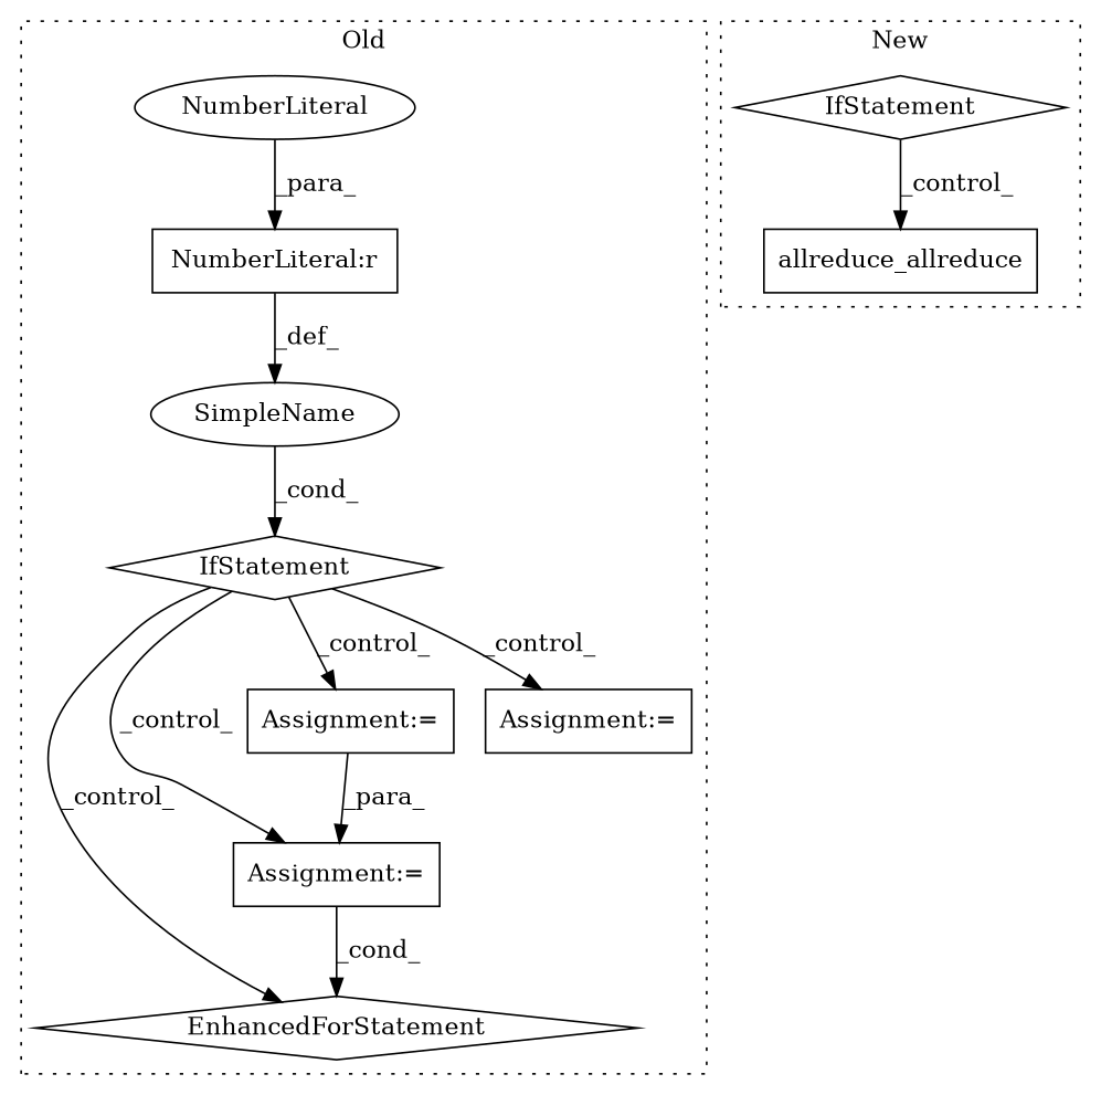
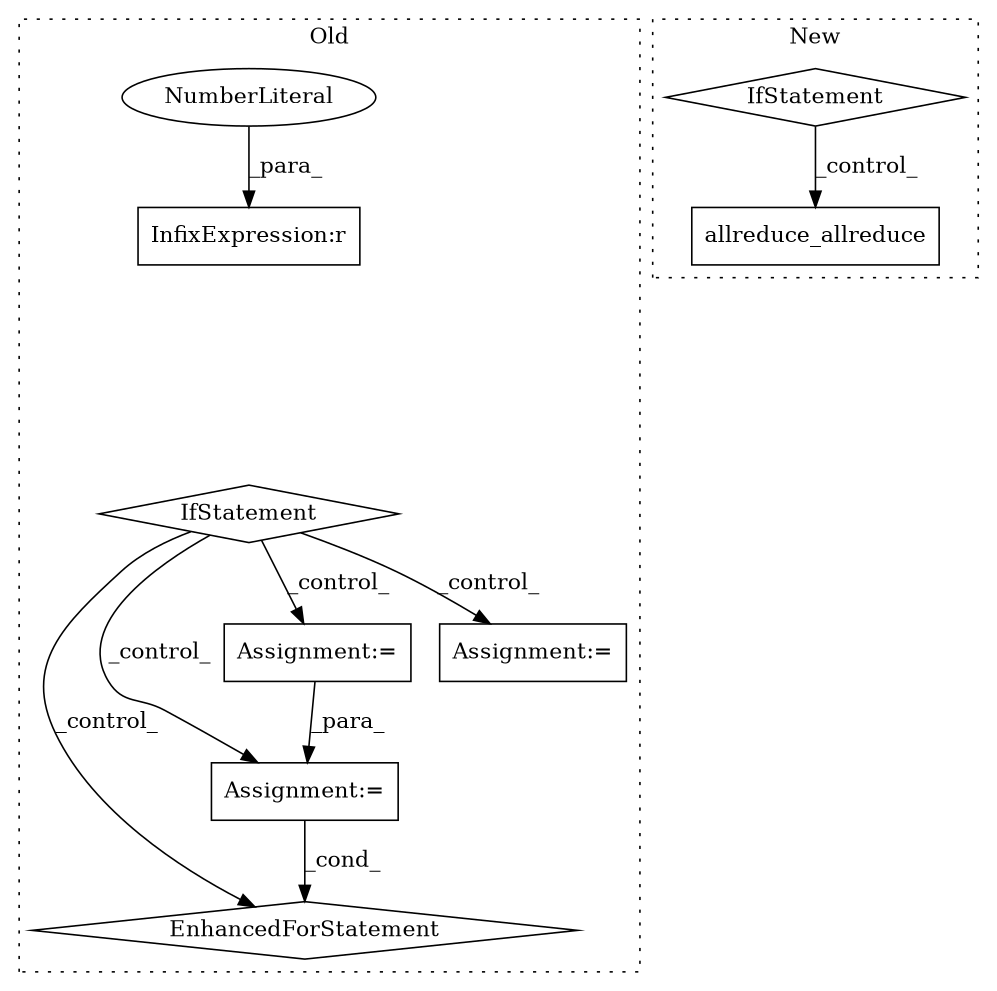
  digraph {
    node [a=7 l=1 s="1030,1146" shape=box]
    n1 [a=25 l="4,2" label=IfStatement s="886,913" shape=diamond]
    n2 [a=70 l="57,2" label=EnhancedForStatement shape=diamond]
-   n3 [a=42 label=SimpleName shape=ellipse l="" s=""]
-   n4 [a=27 l=3 label="NumberLiteral:r" s=909]
+   n4 [a=27 l=3 label="InfixExpression:r" s=909]
    n5 [a=34 label=NumberLiteral s=912 shape=ellipse]
    n6 [l="57,2" label="Assignment:="]
    n7 [label="Assignment:=" s=1003]
    n8 [label="Assignment:=" s=936]
    n9 [a=32 l="17,1" label=allreduce_allreduce s="785,824"]
    n10 [a=25 l="4,2" label=IfStatement s="755,775" shape=diamond]
    subgraph cluster_1 {
      label=Old
      style=dotted
      n1
      n2
-     n3
      n4
      n5
      n6
      n7
      n8
    }
    subgraph cluster_2 {
      label=New
      style=dotted
      n9
      n10
    }
    n1 -> n2 [label=_control_]
    n1 -> n6 [label=_control_]
    n1 -> n7 [label=_control_]
    n1 -> n8 [label=_control_]
-   n3 -> n1 [label=_cond_]
-   n4 -> n3 [label=_def_]
    n5 -> n4 [label=_para_]
    n6 -> n2 [label=_cond_]
    n7 -> n6 [label=_para_]
    n10 -> n9 [label=_control_]
  }
